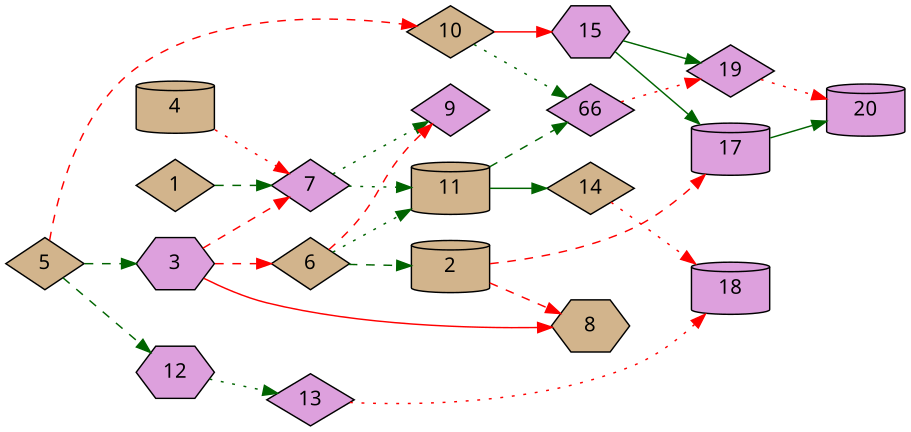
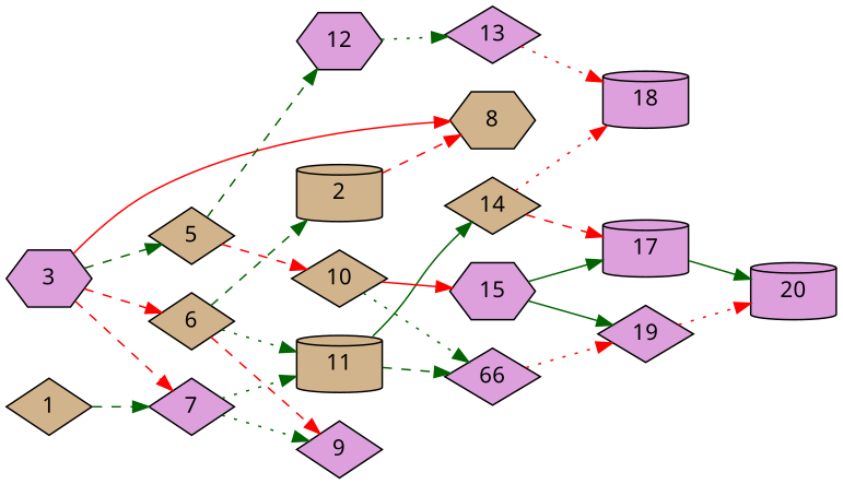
  digraph {
    fontname="Noto Sans"
    rankdir=LR
    node [alpha=0.01 fillcolor=plum fontname="Noto Sans" shape=diamond style=filled]
    edge [color=darkgreen fontname="Noto Sans" style=dashed]
    1 [alpha=0.13 expect_size=41884672 fillcolor=tan]
    7 [expect_size=8344576]
    9 [alpha=0.18 expect_size=34443264]
    11 [alpha=0.17 expect_size=29540352 fillcolor=tan shape=cylinder]
    n5 [alpha=0.20 expect_size=22837248 label=66]
    14 [alpha=0.12 expect_size=36839424 fillcolor=tan]
    2 [alpha=0.19 expect_size=24070144 fillcolor=tan shape=cylinder]
    8 [alpha=0.06 expect_size=21975040 fillcolor=tan shape=hexagon]
    6 [alpha=0.02 expect_size=39973888 fillcolor=tan]
    3 [alpha=0.11 expect_size=36456448 shape=hexagon]
    5 [alpha=0.16 expect_size=12055552 fillcolor=tan]
    10 [alpha=0.04 expect_size=12674048 fillcolor=tan]
    12 [alpha=0.02 expect_size=12900352 shape=hexagon]
    15 [alpha=0.10 expect_size=33291264 shape=hexagon]
    13 [alpha=0.12 expect_size=9908224]
-   4 [alpha=0.18 expect_size=41795584 fillcolor=tan shape=cylinder]
    17 [alpha=0.05 expect_size=26516480 shape=cylinder]
    19 [expect_size=41033728]
    18 [alpha=0.16 expect_size=27931648 shape=cylinder]
    20 [alpha=0.19 expect_size=35608576 shape=cylinder]
    1 -> 7
    7 -> 9 [style=dotted]
    7 -> 11 [style=dotted]
    11 -> n5
    11 -> 14 [style=solid]
    n5 -> 19 [color=red style=dotted]
-   2 -> 17 [color=red]
+   14 -> 17 [color=red]
    14 -> 18 [color=red style=dotted]
    2 -> 8 [color=red]
    6 -> 9 [color=red]
    6 -> 11 [style=dotted]
    6 -> 2
    3 -> 7 [color=red]
    3 -> 8 [color=red style=solid]
    3 -> 6 [color=red]
-   5 -> 3
+   3 -> 5
    5 -> 10 [color=red]
    5 -> 12
    10 -> n5 [style=dotted]
    10 -> 15 [color=red style=solid]
    12 -> 13 [style=dotted]
    15 -> 17 [style=solid]
    15 -> 19 [style=solid]
    13 -> 18 [color=red style=dotted]
-   4 -> 7 [color=red style=dotted]
    17 -> 20 [style=solid]
    19 -> 20 [color=red style=dotted]
  }
